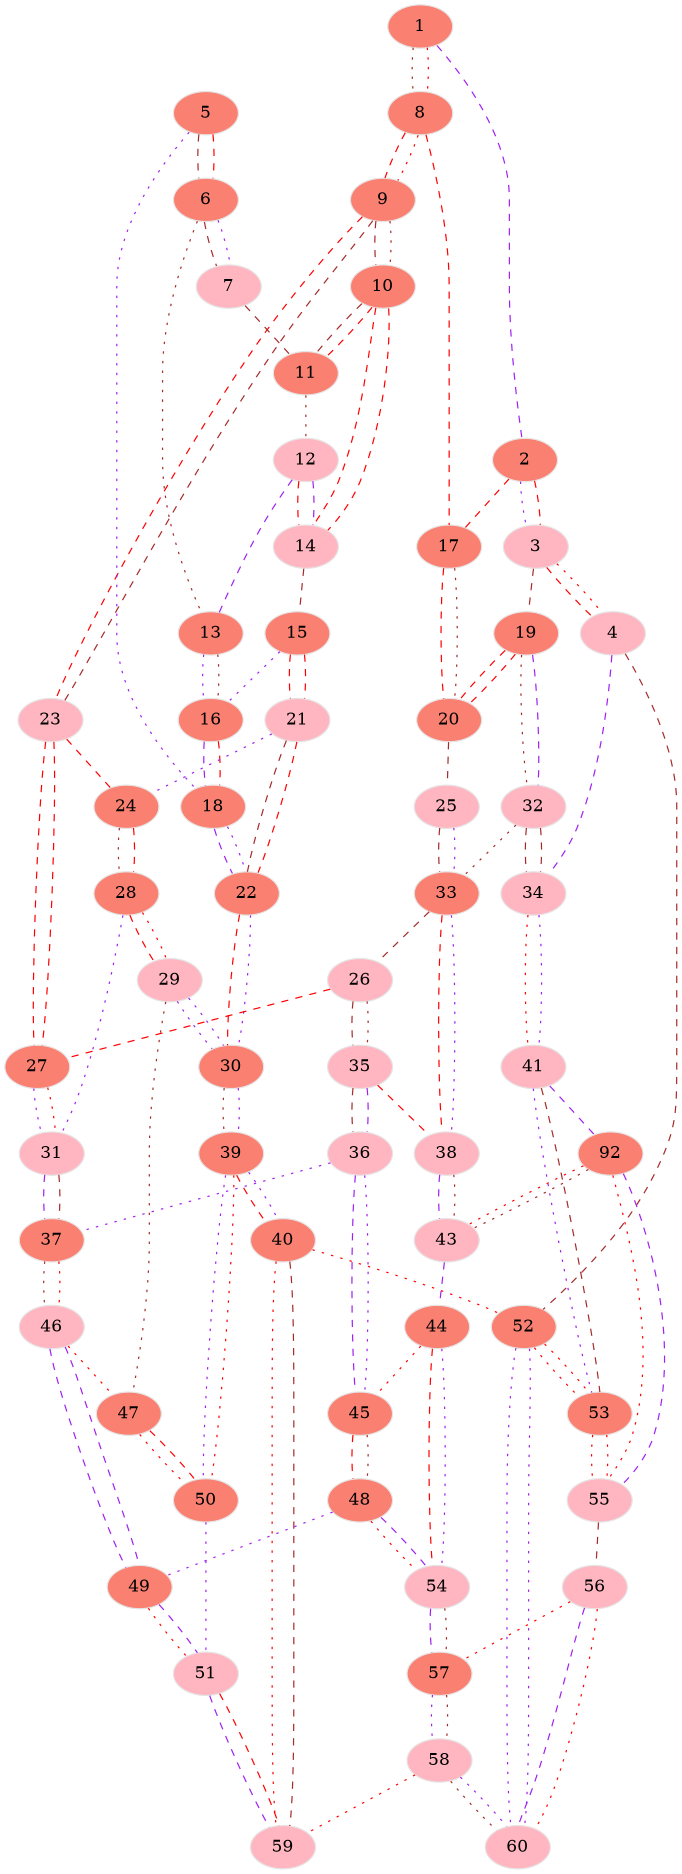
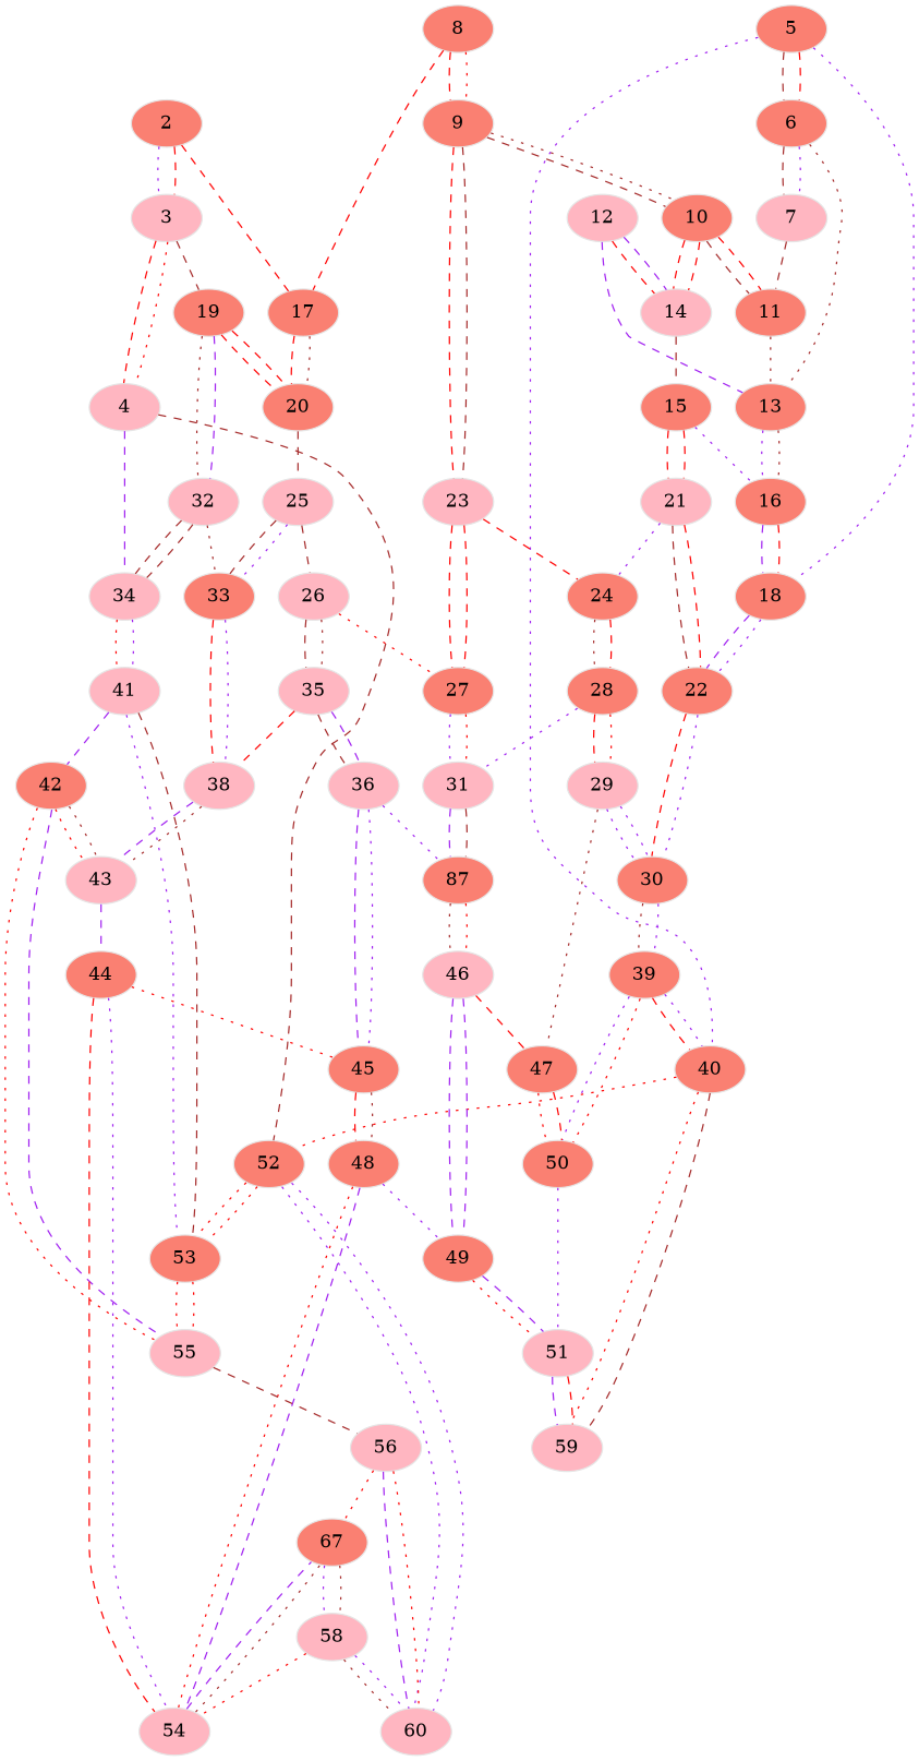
  graph {
    node [color=gray90 fillcolor=salmon style=filled]
    edge [color=red style=dashed]
-   1
    2
    8
    3 [fillcolor=lightpink]
    17
    9
    4 [fillcolor=lightpink]
    19
    20
    34 [fillcolor=lightpink]
    52
    32 [fillcolor=lightpink]
    5
    6
    18
    40
    41 [fillcolor=lightpink]
    53
    60 [fillcolor=lightpink]
    7 [fillcolor=lightpink]
    13
    22
    59 [fillcolor=lightpink]
    11
    16
    12 [fillcolor=lightpink]
    10
    23 [fillcolor=lightpink]
    14 [fillcolor=lightpink]
    24
    27
    15
    21 [fillcolor=lightpink]
    25 [fillcolor=lightpink]
    30
    33
    26 [fillcolor=lightpink]
    28
    39
    31 [fillcolor=lightpink]
    29 [fillcolor=lightpink]
    35 [fillcolor=lightpink]
    38 [fillcolor=lightpink]
    36 [fillcolor=lightpink]
-   37
+   37 [label=87]
    47
    50
    46 [fillcolor=lightpink]
    43 [fillcolor=lightpink]
-   42 [label=92]
+   42
    45
    48
    49
    44
    51 [fillcolor=lightpink]
    55 [fillcolor=lightpink]
    56 [fillcolor=lightpink]
    54 [fillcolor=lightpink]
-   57
+   57 [label=67]
    58 [fillcolor=lightpink]
-   1 -- 2 [color=purple]
-   1 -- 8 [color=brown style=dotted]
-   1 -- 8 [style=dotted]
    2 -- 3 [color=purple style=dotted]
    2 -- 3
    2 -- 17
    8 -- 17
    8 -- 9
    8 -- 9 [style=dotted]
    3 -- 4
    3 -- 4 [style=dotted]
    3 -- 19 [color=brown]
    17 -- 20
    17 -- 20 [color=brown style=dotted]
    9 -- 10 [color=brown]
    9 -- 10 [color=brown style=dotted]
    9 -- 23
    9 -- 23 [color=brown]
    4 -- 34 [color=purple]
    4 -- 52 [color=brown]
    19 -- 20
    19 -- 20
    19 -- 32 [color=brown style=dotted]
    19 -- 32 [color=purple]
    20 -- 25 [color=brown]
    34 -- 41 [style=dotted]
    34 -- 41 [color=purple style=dotted]
    52 -- 53 [style=dotted]
    52 -- 53 [style=dotted]
    52 -- 60 [color=purple style=dotted]
    52 -- 60 [color=purple style=dotted]
    32 -- 34 [color=brown]
    32 -- 34 [color=brown]
    32 -- 33 [color=brown style=dotted]
    5 -- 6 [color=brown]
    5 -- 6
    5 -- 18 [color=purple style=dotted]
+   5 -- 40 [color=purple style=dotted]
    6 -- 7 [color=brown]
    6 -- 7 [color=purple style=dotted]
    6 -- 13 [color=brown style=dotted]
    18 -- 22 [color=purple]
    18 -- 22 [color=purple style=dotted]
    40 -- 52 [style=dotted]
    40 -- 59 [style=dotted]
    40 -- 59 [color=brown]
    41 -- 53 [color=purple style=dotted]
    41 -- 53 [color=brown]
    41 -- 42 [color=purple]
    53 -- 55 [style=dotted]
    53 -- 55 [style=dotted]
    7 -- 11 [color=brown]
    13 -- 16 [color=purple style=dotted]
    13 -- 16 [color=brown style=dotted]
    22 -- 30
    22 -- 30 [color=purple style=dotted]
-   11 -- 12 [color=brown style=dotted]
+   11 -- 13 [color=brown style=dotted]
    16 -- 18 [color=purple]
    16 -- 18
    12 -- 13 [color=purple]
    12 -- 14
    12 -- 14 [color=purple]
    10 -- 11 [color=brown]
    10 -- 11
    10 -- 14
    10 -- 14
    23 -- 24
    23 -- 27
    23 -- 27
    14 -- 15 [color=brown]
    24 -- 28 [color=brown style=dotted]
    24 -- 28
    27 -- 31 [color=purple style=dotted]
    27 -- 31 [style=dotted]
    15 -- 16 [color=purple style=dotted]
    15 -- 21
    15 -- 21
    21 -- 22 [color=brown]
    21 -- 22
    21 -- 24 [color=purple style=dotted]
    25 -- 33 [color=brown]
    25 -- 33 [color=purple style=dotted]
-   33 -- 26 [color=brown]
+   25 -- 26 [color=brown]
    30 -- 39 [color=brown style=dotted]
    30 -- 39 [color=purple style=dotted]
    33 -- 38
    33 -- 38 [color=purple style=dotted]
-   26 -- 27
+   26 -- 27 [style=dotted]
    26 -- 35 [color=brown]
    26 -- 35 [color=brown style=dotted]
    28 -- 31 [color=purple style=dotted]
    28 -- 29
    28 -- 29 [style=dotted]
    39 -- 40
    39 -- 40 [color=purple style=dotted]
    39 -- 50 [color=purple style=dotted]
    39 -- 50 [style=dotted]
    31 -- 37 [color=purple]
    31 -- 37 [color=brown]
    29 -- 30 [color=purple style=dotted]
    29 -- 30 [color=purple style=dotted]
    29 -- 47 [color=brown style=dotted]
    35 -- 38
    35 -- 36 [color=brown]
    35 -- 36 [color=purple]
    38 -- 43 [color=purple]
    38 -- 43 [color=brown style=dotted]
    36 -- 37 [color=purple style=dotted]
    36 -- 45 [color=purple]
    36 -- 45 [color=purple style=dotted]
    37 -- 46 [color=brown style=dotted]
    37 -- 46 [style=dotted]
    47 -- 50 [style=dotted]
    47 -- 50
    50 -- 51 [color=purple style=dotted]
-   46 -- 47 [style=dotted]
+   46 -- 47
    46 -- 49 [color=purple]
    46 -- 49 [color=purple]
    43 -- 44 [color=purple]
    42 -- 43 [style=dotted]
    42 -- 43 [color=brown style=dotted]
    42 -- 55 [style=dotted]
    42 -- 55 [color=purple]
    45 -- 48
    45 -- 48 [color=brown style=dotted]
    48 -- 49 [color=purple style=dotted]
    48 -- 54 [style=dotted]
    48 -- 54 [color=purple]
    49 -- 51 [style=dotted]
    49 -- 51 [color=purple]
    44 -- 45 [style=dotted]
    44 -- 54
    44 -- 54 [color=purple style=dotted]
    51 -- 59 [color=purple]
    51 -- 59
    55 -- 56 [color=brown]
    56 -- 60 [color=purple]
    56 -- 60 [style=dotted]
    56 -- 57 [style=dotted]
    54 -- 57 [color=purple]
    54 -- 57 [color=brown style=dotted]
    57 -- 58 [color=purple style=dotted]
    57 -- 58 [color=brown style=dotted]
    58 -- 60 [color=brown style=dotted]
    58 -- 60 [color=purple style=dotted]
-   58 -- 59 [style=dotted]
+   58 -- 54 [style=dotted]
  }
